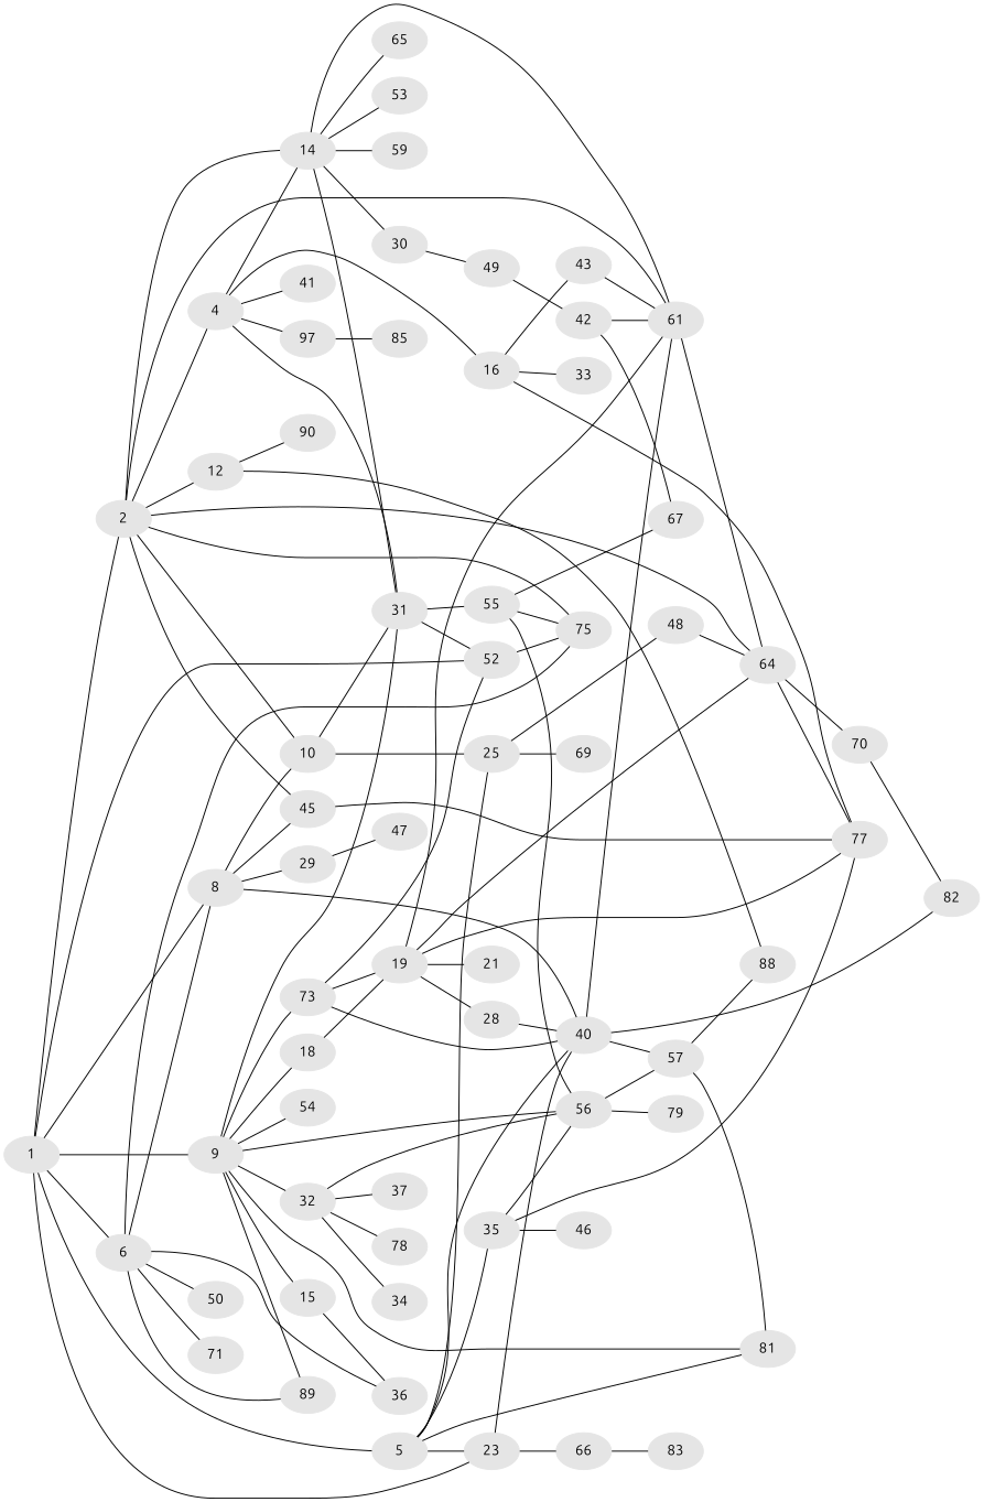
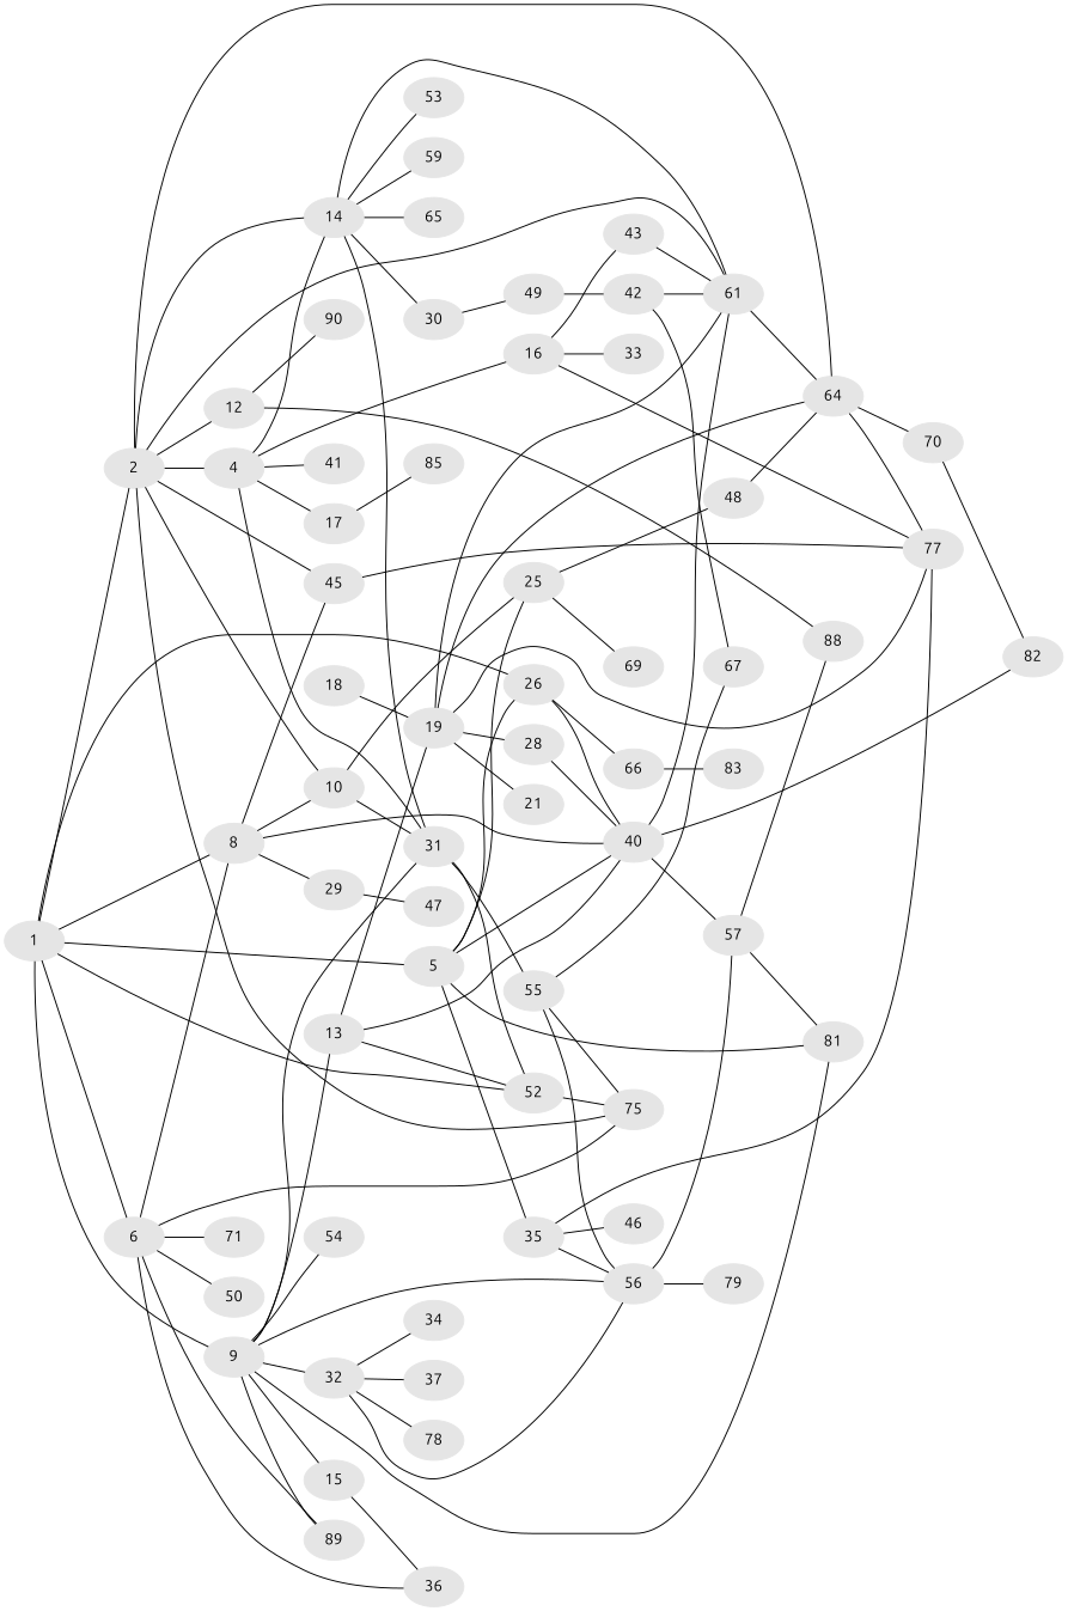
  graph {
    fontname=Ubuntu
    rankdir=LR
    node [color=gray90 fontname=Ubuntu style=filled]
    edge [fontname=Ubuntu]
    1 [super="+3"]
    2 [super="+27"]
    5 [super="+38"]
    6 [super="+20"]
    8 [super="+68"]
    9 [super="+11"]
-   23 [super="+62"]
+   23 [super="+62" label=26]
    52 [super="+80"]
    4 [super="+7"]
    10 [super="+74"]
    12
    14 [super="+26"]
    45
    61 [super="+86"]
    64 [super="+72"]
    75 [super="+93"]
    25 [super="+49"]
    35
    40 [super="+63"]
    n20 [label=81]
    36
    50
    71
    89
    29
    31 [super="+60"]
-   13 [super="+44" label=73]
+   13 [super="+44"]
    15
    18
    32 [super="+73"]
    54
    56 [super="+76"]
    66
    16 [super="+22"]
-   17 [super="+58" label=97]
+   17 [super="+58"]
    41
    88 [super="+92"]
    90
    30 [super="+51"]
    53
    59
    65
    77 [super="+91"]
    70
    33
    43
    85
    55 [super="+84"]
    48
    69
    46
    57 [super="+81"]
    82
    47
    19 [super="+24"]
    34
    37
    78
    79
    21
    28
    n62 [label=49]
    83
    42
    67
    1 -- 2
    1 -- 5
    1 -- 6
    1 -- 8
    1 -- 9
    1 -- 23
    1 -- 52
    2 -- 4
    2 -- 10
    2 -- 12
    2 -- 14
    2 -- 45
    2 -- 61
    2 -- 64
    2 -- 75
    5 -- 23
    5 -- 25
    5 -- 35
    5 -- 40
    5 -- n20
    6 -- 8
    6 -- 75
    6 -- 36
    6 -- 50
    6 -- 71
    6 -- 89
    8 -- 10
    8 -- 45
    8 -- 40
    8 -- 29
    9 -- n20
    9 -- 89
    9 -- 31
    9 -- 13
    9 -- 15
-   9 -- 18
    9 -- 32
    9 -- 54
    9 -- 56
    23 -- 40
    23 -- 66
    52 -- 75
    4 -- 14
    4 -- 31
    4 -- 16
    4 -- 17
    4 -- 41
    10 -- 25
    10 -- 31
    12 -- 88
    12 -- 90
    14 -- 61
    14 -- 31
    14 -- 30
    14 -- 53
    14 -- 59
    14 -- 65
    45 -- 77
    61 -- 64
    64 -- 77
    64 -- 70
    25 -- 48
    25 -- 69
    35 -- 56
    35 -- 77
    35 -- 46
    40 -- 61
    40 -- 57
    40 -- 82
    29 -- 47
    31 -- 52
    31 -- 55
    13 -- 52
    13 -- 40
    13 -- 19
    15 -- 36
    18 -- 19
    32 -- 56
    32 -- 34
    32 -- 37
    32 -- 78
    56 -- 57
    56 -- 79
    66 -- 83
    16 -- 77
    16 -- 33
    16 -- 43
    17 -- 85
    30 -- n62
    70 -- 82
    43 -- 61
    55 -- 75
    55 -- 56
    55 -- 67
    48 -- 64
    57 -- n20
    57 -- 88
    19 -- 61
    19 -- 64
    19 -- 77
    19 -- 21
    19 -- 28
    28 -- 40
    n62 -- 42
    42 -- 61
    42 -- 67
  }
